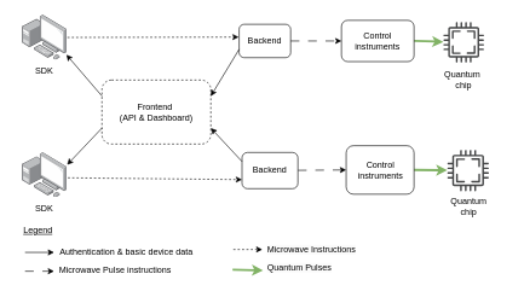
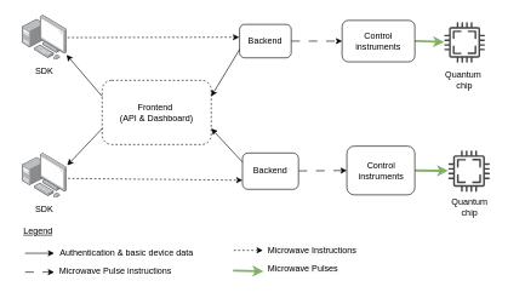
  <mxCell id="0" />
  <mxCell id="1" parent="0" />
  <mxCell id="2" style="rounded=0;orthogonalLoop=1;jettySize=auto;html=1;fillColor=#d5e8d4;strokeColor=#82b366;strokeWidth=3;exitX=1;exitY=0.5;exitDx=0;exitDy=0;" parent="1" source="31" target="11" edge="1"><mxGeometry relative="1" as="geometry"><mxPoint x="541" y="38.5" as="sourcePoint" /><mxPoint x="606.875" y="42.433" as="targetPoint" /></mxGeometry></mxCell>
  <mxCell id="3" value="Backend" style="rounded=1;whiteSpace=wrap;html=1;" parent="1" vertex="1"><mxGeometry x="329" y="33" width="71" height="46" as="geometry" /></mxCell>
  <mxCell id="4" style="rounded=0;orthogonalLoop=1;jettySize=auto;html=1;dashed=1;dashPattern=12 12;entryX=0;entryY=0.5;entryDx=0;entryDy=0;" parent="1" source="5" target="37" edge="1"><mxGeometry relative="1" as="geometry"><mxPoint x="480" y="235" as="targetPoint" /></mxGeometry></mxCell>
  <mxCell id="5" value="Backend" style="rounded=1;whiteSpace=wrap;html=1;" parent="1" vertex="1"><mxGeometry x="333" y="210" width="77" height="50" as="geometry" /></mxCell>
  <mxCell id="6" value="Frontend&amp;nbsp;&lt;div&gt;(API &amp;amp; Dashboard)&lt;/div&gt;" style="rounded=1;whiteSpace=wrap;html=1;dashed=1;" parent="1" vertex="1"><mxGeometry x="140" y="110" width="150" height="88.4" as="geometry" /></mxCell>
  <mxCell id="7" style="rounded=0;orthogonalLoop=1;jettySize=auto;html=1;exitX=0;exitY=0.25;exitDx=0;exitDy=0;entryX=0.978;entryY=0.881;entryDx=0;entryDy=0;entryPerimeter=0;" parent="1" source="6" target="14" edge="1"><mxGeometry relative="1" as="geometry"><mxPoint x="123" y="281" as="sourcePoint" /><mxPoint x="100" y="140" as="targetPoint" /></mxGeometry></mxCell>
  <mxCell id="8" style="rounded=0;orthogonalLoop=1;jettySize=auto;html=1;entryX=1;entryY=0.25;entryDx=0;entryDy=0;exitX=0;exitY=0.75;exitDx=0;exitDy=0;" parent="1" target="6" edge="1" source="3"><mxGeometry relative="1" as="geometry"><mxPoint x="340" y="160" as="sourcePoint" /></mxGeometry></mxCell>
  <mxCell id="9" style="rounded=0;orthogonalLoop=1;jettySize=auto;html=1;exitX=0;exitY=0.25;exitDx=0;exitDy=0;entryX=1;entryY=0.75;entryDx=0;entryDy=0;" parent="1" source="5" target="6" edge="1"><mxGeometry relative="1" as="geometry"><mxPoint x="350" y="165" as="sourcePoint" /><mxPoint x="380" y="160" as="targetPoint" /></mxGeometry></mxCell>
  <mxCell id="10" value="" style="group" parent="1" vertex="1" connectable="0"><mxGeometry x="589.79" y="27.5" width="110" height="110" as="geometry" /></mxCell>
  <mxCell id="11" value="" style="sketch=0;pointerEvents=1;shadow=0;dashed=0;html=1;strokeColor=none;fillColor=#434445;aspect=fixed;labelPosition=center;verticalLabelPosition=bottom;verticalAlign=top;align=center;outlineConnect=0;shape=mxgraph.vvd.cpu;container=1;" parent="10" vertex="1"><mxGeometry x="20.625" y="2.444" width="55.995" height="55.995" as="geometry"><mxRectangle x="15" width="50" height="40" as="alternateBounds" /></mxGeometry></mxCell>
  <mxCell id="12" value="Quantum&amp;nbsp;&lt;div&gt;&lt;span style=&quot;background-color: initial;&quot;&gt;chip&lt;/span&gt;&lt;/div&gt;" style="text;html=1;align=center;verticalAlign=middle;resizable=0;points=[];autosize=1;strokeColor=none;fillColor=none;" parent="10" vertex="1"><mxGeometry x="8.317" y="62.404" width="80" height="40" as="geometry" /></mxCell>
  <mxCell id="13" value="" style="group" parent="1" vertex="1" connectable="0"><mxGeometry x="20" y="20" width="100" height="97.4" as="geometry" /></mxCell>
  <mxCell id="14" value="" style="image;points=[];aspect=fixed;html=1;align=center;shadow=0;dashed=0;image=img/lib/allied_telesis/computer_and_terminals/Personal_Computer_with_Server.svg;" parent="13" vertex="1"><mxGeometry x="10" width="62.4" height="62.4" as="geometry" /></mxCell>
  <mxCell id="15" value="SDK" style="text;html=1;align=center;verticalAlign=middle;resizable=0;points=[];autosize=1;strokeColor=none;fillColor=none;" parent="13" vertex="1"><mxGeometry x="15" y="62.4" width="50" height="30" as="geometry" /></mxCell>
  <mxCell id="16" value="" style="group" parent="1" vertex="1" connectable="0"><mxGeometry x="20" y="210" width="100" height="97.4" as="geometry" /></mxCell>
  <mxCell id="17" value="" style="image;points=[];aspect=fixed;html=1;align=center;shadow=0;dashed=0;image=img/lib/allied_telesis/computer_and_terminals/Personal_Computer_with_Server.svg;" parent="16" vertex="1"><mxGeometry x="10" width="62.4" height="62.4" as="geometry" /></mxCell>
  <mxCell id="18" value="SDK" style="text;html=1;align=center;verticalAlign=middle;resizable=0;points=[];autosize=1;strokeColor=none;fillColor=none;" parent="16" vertex="1"><mxGeometry x="15" y="62.4" width="50" height="30" as="geometry" /></mxCell>
  <mxCell id="19" style="rounded=0;orthogonalLoop=1;jettySize=auto;html=1;entryX=0.994;entryY=0.272;entryDx=0;entryDy=0;entryPerimeter=0;exitX=0;exitY=0.75;exitDx=0;exitDy=0;" parent="1" source="6" target="17" edge="1"><mxGeometry relative="1" as="geometry"><mxPoint x="90" y="177" as="sourcePoint" /></mxGeometry></mxCell>
  <mxCell id="20" value="" style="group" parent="1" vertex="1" connectable="0"><mxGeometry x="30" y="303" width="260" height="85" as="geometry" /></mxCell>
  <mxCell id="21" value="Microwave Pulse instructions" style="text;html=1;align=center;verticalAlign=middle;resizable=0;points=[];autosize=1;strokeColor=none;fillColor=none;" parent="20" vertex="1"><mxGeometry x="58" y="55" width="140" height="30" as="geometry" /></mxCell>
  <mxCell id="22" value="" style="endArrow=classic;html=1;rounded=0;" parent="20" edge="1"><mxGeometry width="50" height="50" relative="1" as="geometry"><mxPoint x="4" y="45" as="sourcePoint" /><mxPoint x="44" y="45" as="targetPoint" /><Array as="points"><mxPoint x="4" y="45" /></Array></mxGeometry></mxCell>
  <mxCell id="23" value="Authentication &amp;amp; basic device data" style="text;html=1;align=left;verticalAlign=middle;resizable=0;points=[];autosize=1;strokeColor=none;fillColor=none;" parent="20" vertex="1"><mxGeometry x="50" y="30" width="210" height="30" as="geometry" /></mxCell>
  <mxCell id="24" value="&lt;u&gt;Legend&lt;/u&gt;" style="text;html=1;align=left;verticalAlign=middle;resizable=0;points=[];autosize=1;strokeColor=none;fillColor=none;" parent="20" vertex="1"><mxGeometry width="60" height="30" as="geometry" /></mxCell>
  <mxCell id="25" value="" style="endArrow=classic;html=1;rounded=0;dashed=1;dashPattern=12 12;" parent="20" edge="1"><mxGeometry width="50" height="50" relative="1" as="geometry"><mxPoint x="4" y="71" as="sourcePoint" /><mxPoint x="44" y="71" as="targetPoint" /><Array as="points"><mxPoint x="4" y="71" /></Array></mxGeometry></mxCell>
  <mxCell id="26" style="rounded=0;orthogonalLoop=1;jettySize=auto;html=1;entryX=0;entryY=0.75;entryDx=0;entryDy=0;exitX=1.01;exitY=0.561;exitDx=0;exitDy=0;exitPerimeter=0;dashed=1;fillColor=#60a917;strokeColor=#000000;" edge="1" parent="1" source="17" target="5"><mxGeometry relative="1" as="geometry"><mxPoint x="102" y="250" as="sourcePoint" /><mxPoint x="229" y="187" as="targetPoint" /></mxGeometry></mxCell>
  <mxCell id="27" style="rounded=0;orthogonalLoop=1;jettySize=auto;html=1;entryX=-0.008;entryY=0.383;entryDx=0;entryDy=0;entryPerimeter=0;dashed=1;" edge="1" parent="1" source="14" target="3"><mxGeometry relative="1" as="geometry"><mxPoint x="103" y="255" as="sourcePoint" /><mxPoint x="450" y="276" as="targetPoint" /></mxGeometry></mxCell>
  <mxCell id="28" style="rounded=0;orthogonalLoop=1;jettySize=auto;html=1;dashed=1;" edge="1" parent="1"><mxGeometry relative="1" as="geometry"><mxPoint x="321" y="344" as="sourcePoint" /><mxPoint x="361" y="344" as="targetPoint" /></mxGeometry></mxCell>
  <mxCell id="29" value="&lt;span style=&quot;color: rgb(0, 0, 0); font-family: Helvetica; font-size: 12px; font-style: normal; font-variant-ligatures: normal; font-variant-caps: normal; font-weight: 400; letter-spacing: normal; orphans: 2; text-align: center; text-indent: 0px; text-transform: none; widows: 2; word-spacing: 0px; -webkit-text-stroke-width: 0px; white-space: nowrap; background-color: rgb(251, 251, 251); text-decoration-thickness: initial; text-decoration-style: initial; text-decoration-color: initial; display: inline !important; float: none;&quot;&gt;Microwave Instructions&lt;/span&gt;" style="text;whiteSpace=wrap;html=1;" vertex="1" parent="1"><mxGeometry x="366" y="331" width="160" height="32" as="geometry" /></mxCell>
  <mxCell id="30" value="" style="rounded=0;orthogonalLoop=1;jettySize=auto;html=1;dashed=1;dashPattern=12 12;" edge="1" parent="1" source="3" target="31"><mxGeometry relative="1" as="geometry"><mxPoint x="400" y="56" as="sourcePoint" /><mxPoint x="640" y="55" as="targetPoint" /></mxGeometry></mxCell>
  <mxCell id="31" value="Control instruments" style="rounded=1;whiteSpace=wrap;html=1;" vertex="1" parent="1"><mxGeometry x="470" y="27.5" width="100" height="57" as="geometry" /></mxCell>
  <mxCell id="32" style="rounded=0;orthogonalLoop=1;jettySize=auto;html=1;fillColor=#d5e8d4;strokeColor=#82b366;strokeWidth=3;" edge="1" parent="1"><mxGeometry relative="1" as="geometry"><mxPoint x="320" y="372" as="sourcePoint" /><mxPoint x="362" y="373" as="targetPoint" /></mxGeometry></mxCell>
- <mxCell id="33" value="&lt;span style=&quot;color: rgb(0, 0, 0); font-family: Helvetica; font-size: 12px; font-style: normal; font-variant-ligatures: normal; font-variant-caps: normal; font-weight: 400; letter-spacing: normal; orphans: 2; text-align: center; text-indent: 0px; text-transform: none; widows: 2; word-spacing: 0px; -webkit-text-stroke-width: 0px; white-space: nowrap; background-color: rgb(251, 251, 251); text-decoration-thickness: initial; text-decoration-style: initial; text-decoration-color: initial; display: inline !important; float: none;&quot;&gt;Quantum Pulses&lt;/span&gt;" style="text;whiteSpace=wrap;html=1;" vertex="1" parent="1"><mxGeometry x="366" y="356" width="160" height="32" as="geometry" /></mxCell>
+ <mxCell id="33" value="&lt;span style=&quot;color: rgb(0, 0, 0); font-family: Helvetica; font-size: 12px; font-style: normal; font-variant-ligatures: normal; font-variant-caps: normal; font-weight: 400; letter-spacing: normal; orphans: 2; text-align: center; text-indent: 0px; text-transform: none; widows: 2; word-spacing: 0px; -webkit-text-stroke-width: 0px; white-space: nowrap; background-color: rgb(251, 251, 251); text-decoration-thickness: initial; text-decoration-style: initial; text-decoration-color: initial; display: inline !important; float: none;&quot;&gt;Microwave Pulses&lt;/span&gt;" style="text;whiteSpace=wrap;html=1;" vertex="1" parent="1"><mxGeometry x="366" y="356" width="160" height="32" as="geometry" /></mxCell>
  <mxCell id="34" style="rounded=0;orthogonalLoop=1;jettySize=auto;html=1;fillColor=#d5e8d4;strokeColor=#82b366;strokeWidth=3;exitX=1;exitY=0.5;exitDx=0;exitDy=0;" edge="1" parent="1" source="37" target="35"><mxGeometry relative="1" as="geometry"><mxPoint x="547.5" y="218.5" as="sourcePoint" /><mxPoint x="613.375" y="222.433" as="targetPoint" /></mxGeometry></mxCell>
  <mxCell id="35" value="" style="sketch=0;pointerEvents=1;shadow=0;dashed=0;html=1;strokeColor=none;fillColor=#434445;aspect=fixed;labelPosition=center;verticalLabelPosition=bottom;verticalAlign=top;align=center;outlineConnect=0;shape=mxgraph.vvd.cpu;container=1;" vertex="1" parent="1"><mxGeometry x="615.89" y="206.39" width="57.22" height="57.22" as="geometry"><mxRectangle x="15" width="50" height="40" as="alternateBounds" /></mxGeometry></mxCell>
  <mxCell id="36" value="Quantum&lt;div&gt;chip&lt;/div&gt;" style="text;html=1;align=center;verticalAlign=middle;resizable=0;points=[];autosize=1;strokeColor=none;fillColor=none;" vertex="1" parent="1"><mxGeometry x="609.5" y="263.606" width="70" height="40" as="geometry" /></mxCell>
  <mxCell id="37" value="Control instruments" style="rounded=1;whiteSpace=wrap;html=1;" vertex="1" parent="1"><mxGeometry x="476.5" y="200.61" width="93.5" height="67" as="geometry" /></mxCell>
